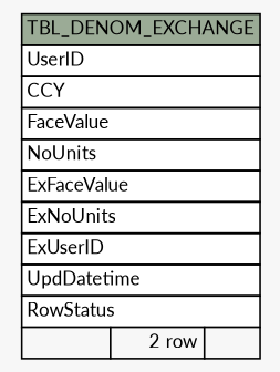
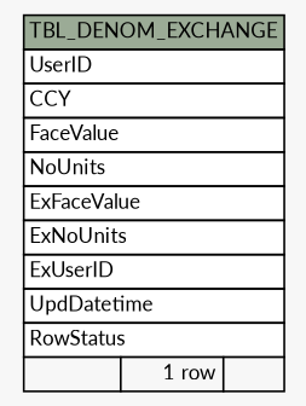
  digraph {
    bgcolor="#f7f7f7"
    fontname=Lato
    fontsize=11
    nodesep=0.18
    rankdir=RL
    ranksep=0.46
-   n1 [fontname=Lato fontsize=11 label=<     <TABLE BORDER="0" CELLBORDER="1" CELLSPACING="0" BGCOLOR="#ffffff">       <TR><TD COLSPAN="3" BGCOLOR="#9bab96" ALIGN="CENTER">TBL_DENOM_EXCHANGE</TD></TR>       <TR><TD PORT="UserID" COLSPAN="3" ALIGN="LEFT">UserID</TD></TR>       <TR><TD PORT="CCY" COLSPAN="3" ALIGN="LEFT">CCY</TD></TR>       <TR><TD PORT="FaceValue" COLSPAN="3" ALIGN="LEFT">FaceValue</TD></TR>       <TR><TD PORT="NoUnits" COLSPAN="3" ALIGN="LEFT">NoUnits</TD></TR>       <TR><TD PORT="ExFaceValue" COLSPAN="3" ALIGN="LEFT">ExFaceValue</TD></TR>       <TR><TD PORT="ExNoUnits" COLSPAN="3" ALIGN="LEFT">ExNoUnits</TD></TR>       <TR><TD PORT="ExUserID" COLSPAN="3" ALIGN="LEFT">ExUserID</TD></TR>       <TR><TD PORT="UpdDatetime" COLSPAN="3" ALIGN="LEFT">UpdDatetime</TD></TR>       <TR><TD PORT="RowStatus" COLSPAN="3" ALIGN="LEFT">RowStatus</TD></TR>       <TR><TD ALIGN="LEFT" BGCOLOR="#f7f7f7">  </TD><TD ALIGN="RIGHT" BGCOLOR="#f7f7f7">2 row</TD><TD ALIGN="RIGHT" BGCOLOR="#f7f7f7">  </TD></TR>     </TABLE>> shape=plaintext]
+   n1 [fontname=Lato fontsize=11 label=<     <TABLE BORDER="0" CELLBORDER="1" CELLSPACING="0" BGCOLOR="#ffffff">       <TR><TD COLSPAN="3" BGCOLOR="#9bab96" ALIGN="CENTER">TBL_DENOM_EXCHANGE</TD></TR>       <TR><TD PORT="UserID" COLSPAN="3" ALIGN="LEFT">UserID</TD></TR>       <TR><TD PORT="CCY" COLSPAN="3" ALIGN="LEFT">CCY</TD></TR>       <TR><TD PORT="FaceValue" COLSPAN="3" ALIGN="LEFT">FaceValue</TD></TR>       <TR><TD PORT="NoUnits" COLSPAN="3" ALIGN="LEFT">NoUnits</TD></TR>       <TR><TD PORT="ExFaceValue" COLSPAN="3" ALIGN="LEFT">ExFaceValue</TD></TR>       <TR><TD PORT="ExNoUnits" COLSPAN="3" ALIGN="LEFT">ExNoUnits</TD></TR>       <TR><TD PORT="ExUserID" COLSPAN="3" ALIGN="LEFT">ExUserID</TD></TR>       <TR><TD PORT="UpdDatetime" COLSPAN="3" ALIGN="LEFT">UpdDatetime</TD></TR>       <TR><TD PORT="RowStatus" COLSPAN="3" ALIGN="LEFT">RowStatus</TD></TR>       <TR><TD ALIGN="LEFT" BGCOLOR="#f7f7f7">  </TD><TD ALIGN="RIGHT" BGCOLOR="#f7f7f7">1 row</TD><TD ALIGN="RIGHT" BGCOLOR="#f7f7f7">  </TD></TR>     </TABLE>> shape=plaintext]
  }
